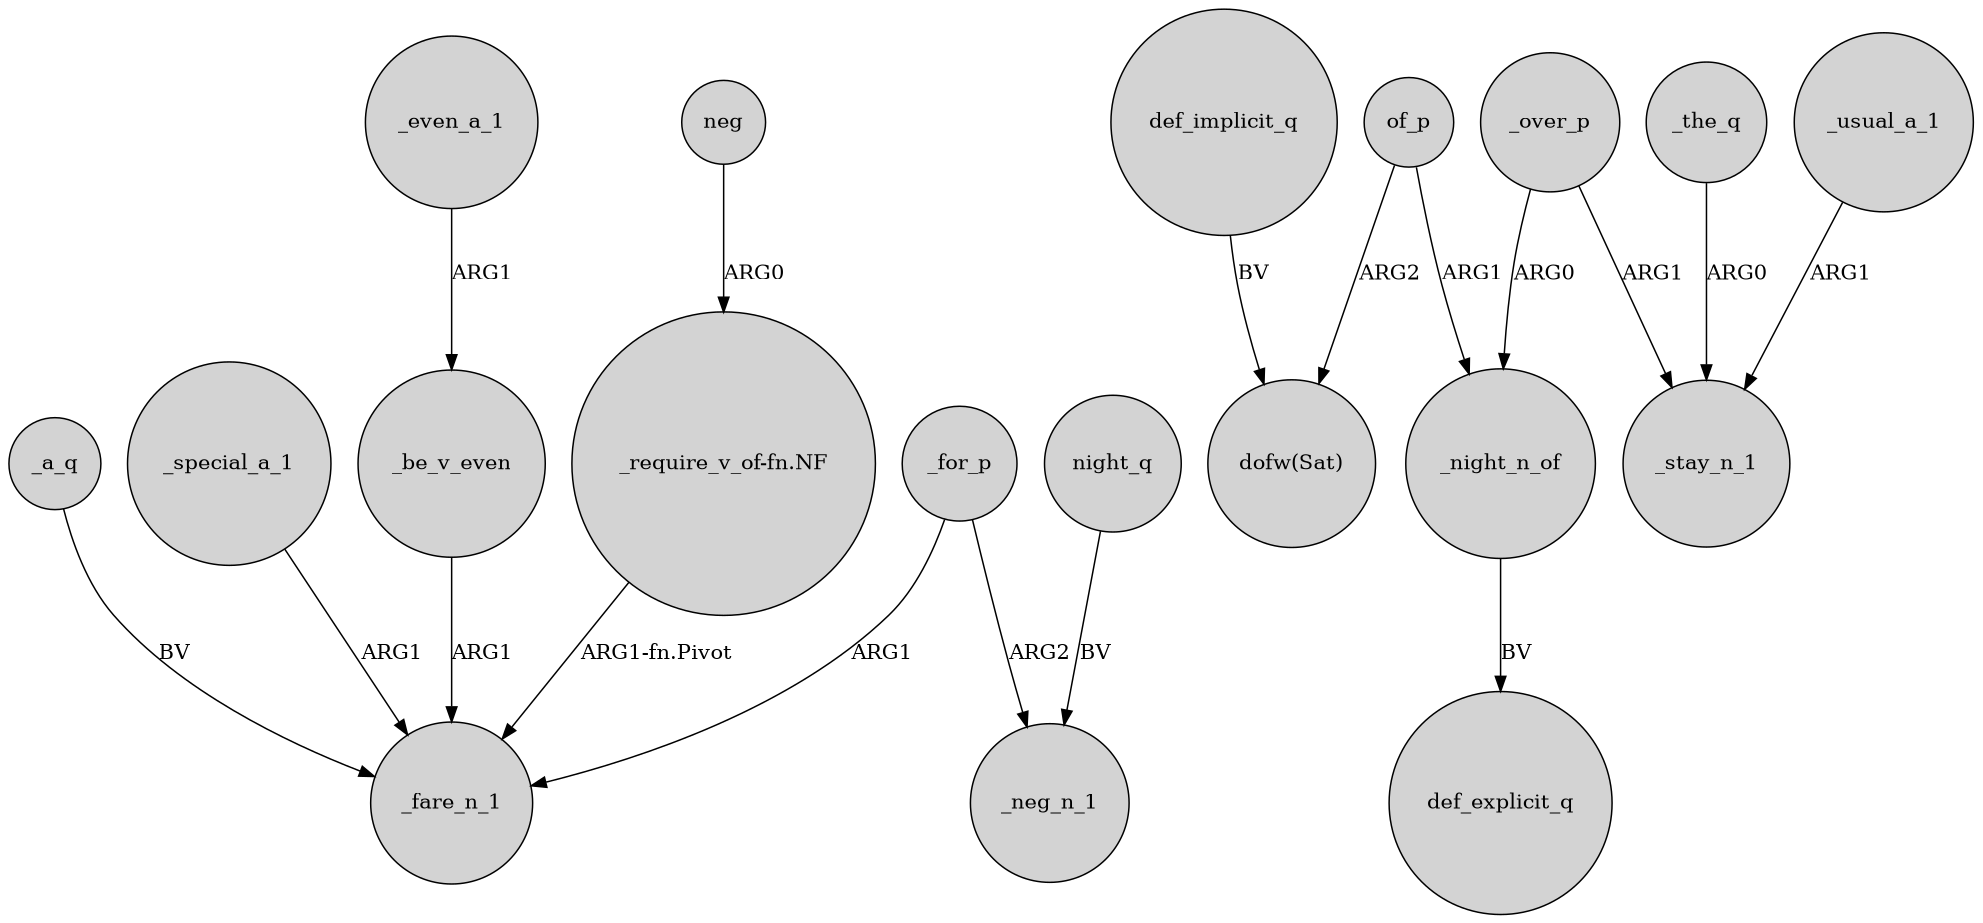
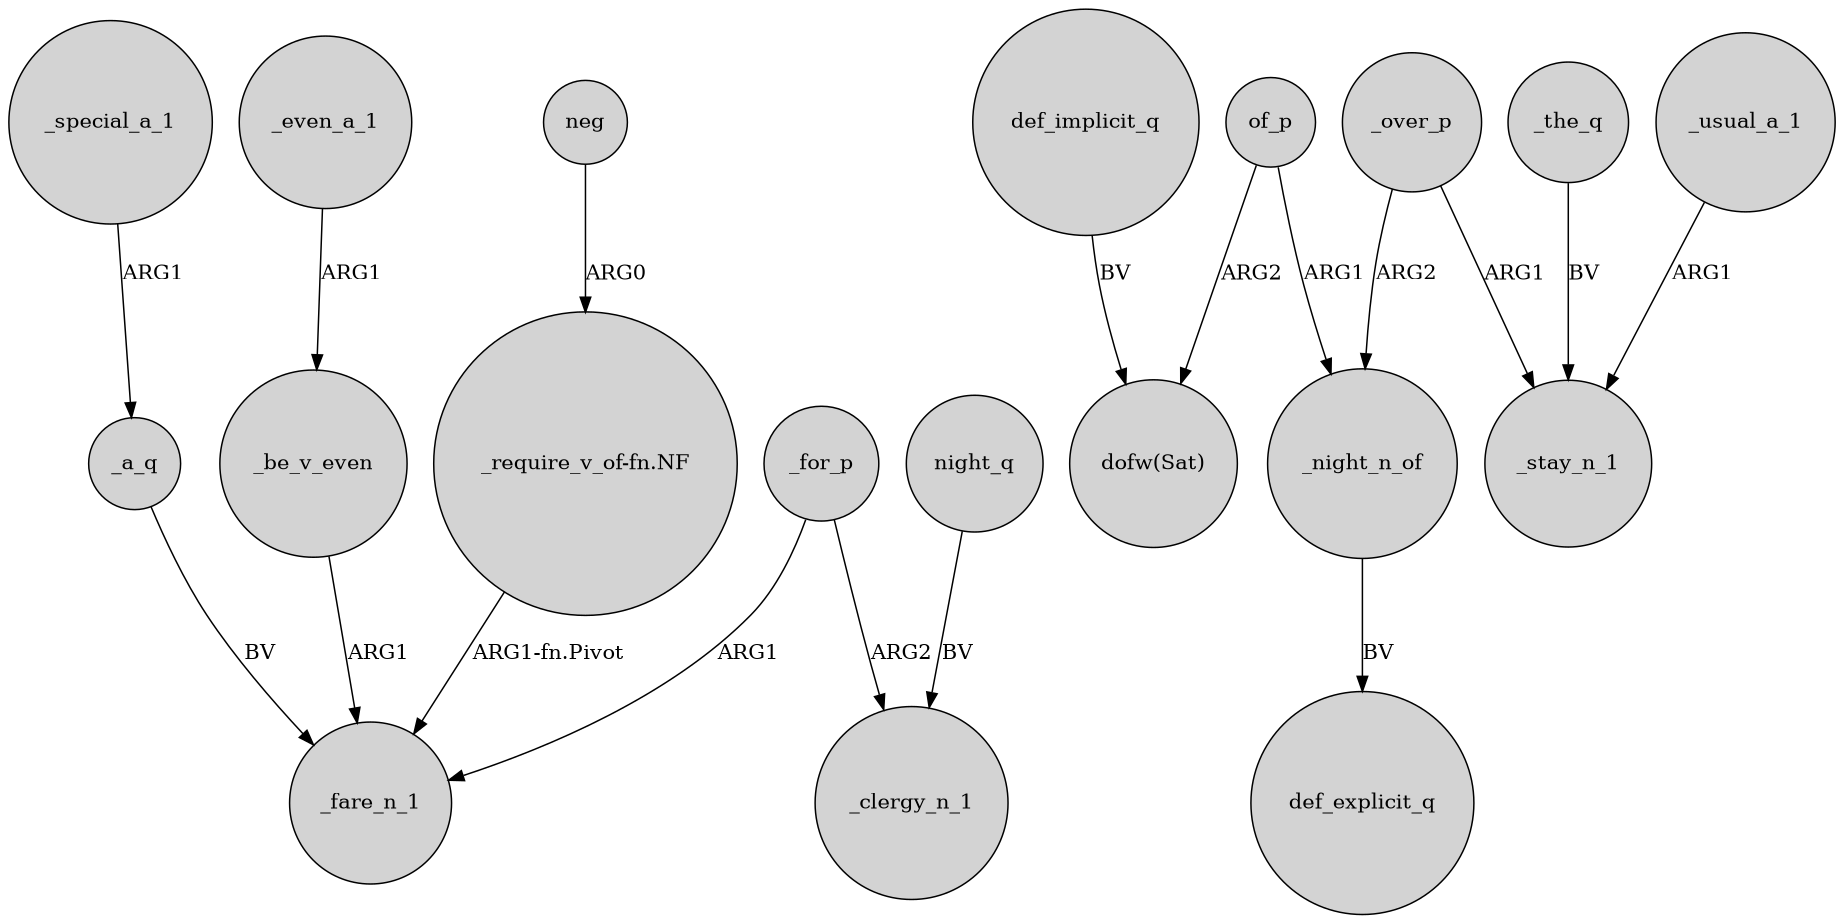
  digraph {
    node [shape=circle style=filled]
    "_require_v_of-fn.NF"
    _fare_n_1
    of_p
    _night_n_of
    "dofw(Sat)"
    def_explicit_q
    _a_q
    _special_a_1
    _over_p
    _stay_n_1
    _the_q
    _for_p
-   _clergy_n_1 [label=_neg_n_1]
+   _clergy_n_1
    n14 [label=_be_v_even]
    _even_a_1
    neg
    _usual_a_1
    def_implicit_q
    n19 [label=night_q]
    "_require_v_of-fn.NF" -> _fare_n_1 [label="ARG1-fn.Pivot"]
    of_p -> _night_n_of [label=ARG1]
    of_p -> "dofw(Sat)" [label=ARG2]
    _night_n_of -> def_explicit_q [label=BV]
    _a_q -> _fare_n_1 [label=BV]
-   _special_a_1 -> _fare_n_1 [label=ARG1]
-   _over_p -> _night_n_of [label=ARG0]
+   _special_a_1 -> _a_q [label=ARG1]
+   _over_p -> _night_n_of [label=ARG2]
    _over_p -> _stay_n_1 [label=ARG1]
-   _the_q -> _stay_n_1 [label=ARG0]
+   _the_q -> _stay_n_1 [label=BV]
    _for_p -> _fare_n_1 [label=ARG1]
    _for_p -> _clergy_n_1 [label=ARG2]
    n14 -> _fare_n_1 [label=ARG1]
    _even_a_1 -> n14 [label=ARG1]
    neg -> "_require_v_of-fn.NF" [label=ARG0]
    _usual_a_1 -> _stay_n_1 [label=ARG1]
    def_implicit_q -> "dofw(Sat)" [label=BV]
    n19 -> _clergy_n_1 [label=BV]
  }
